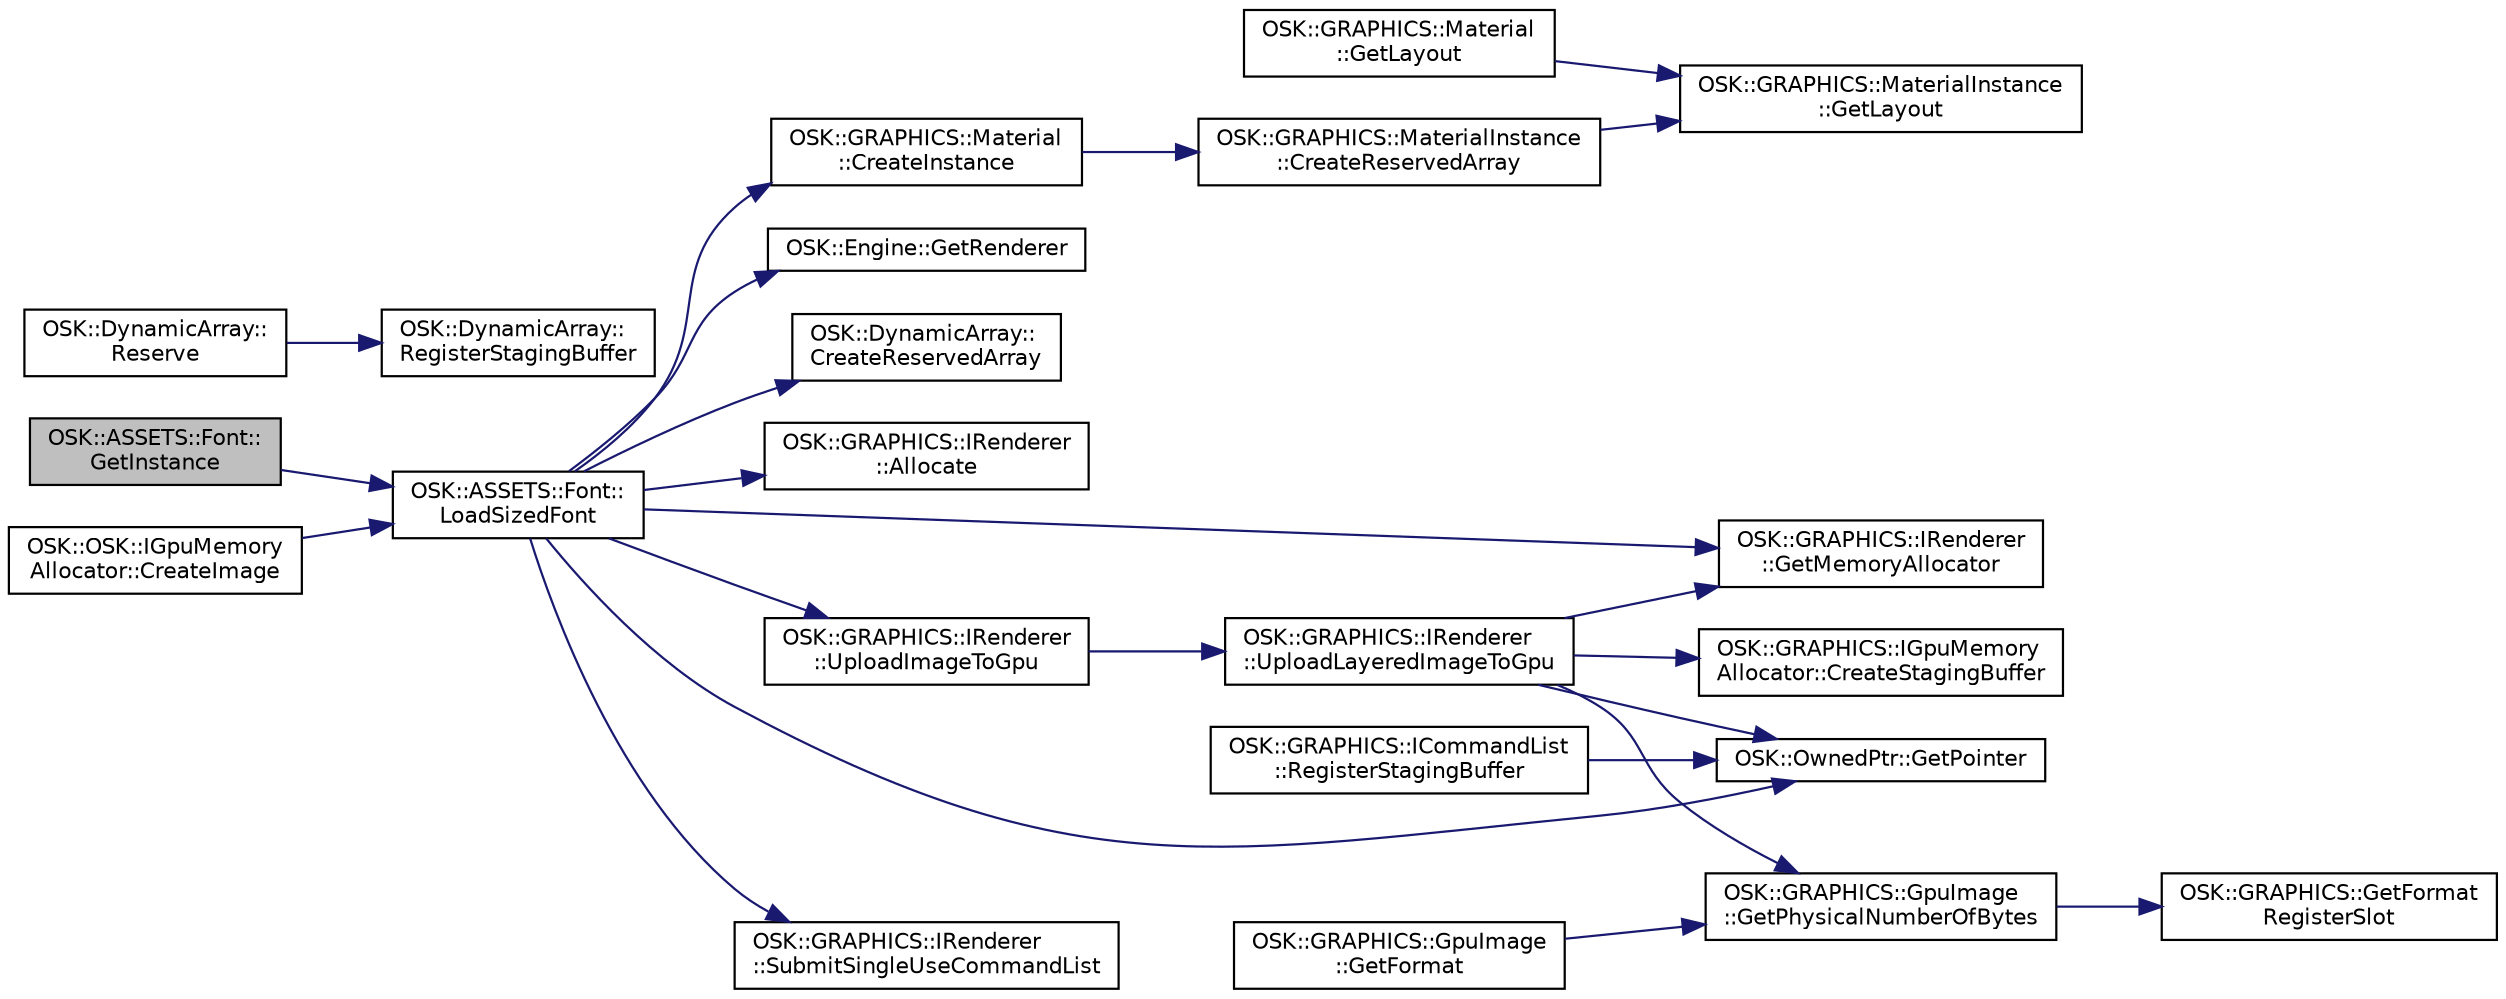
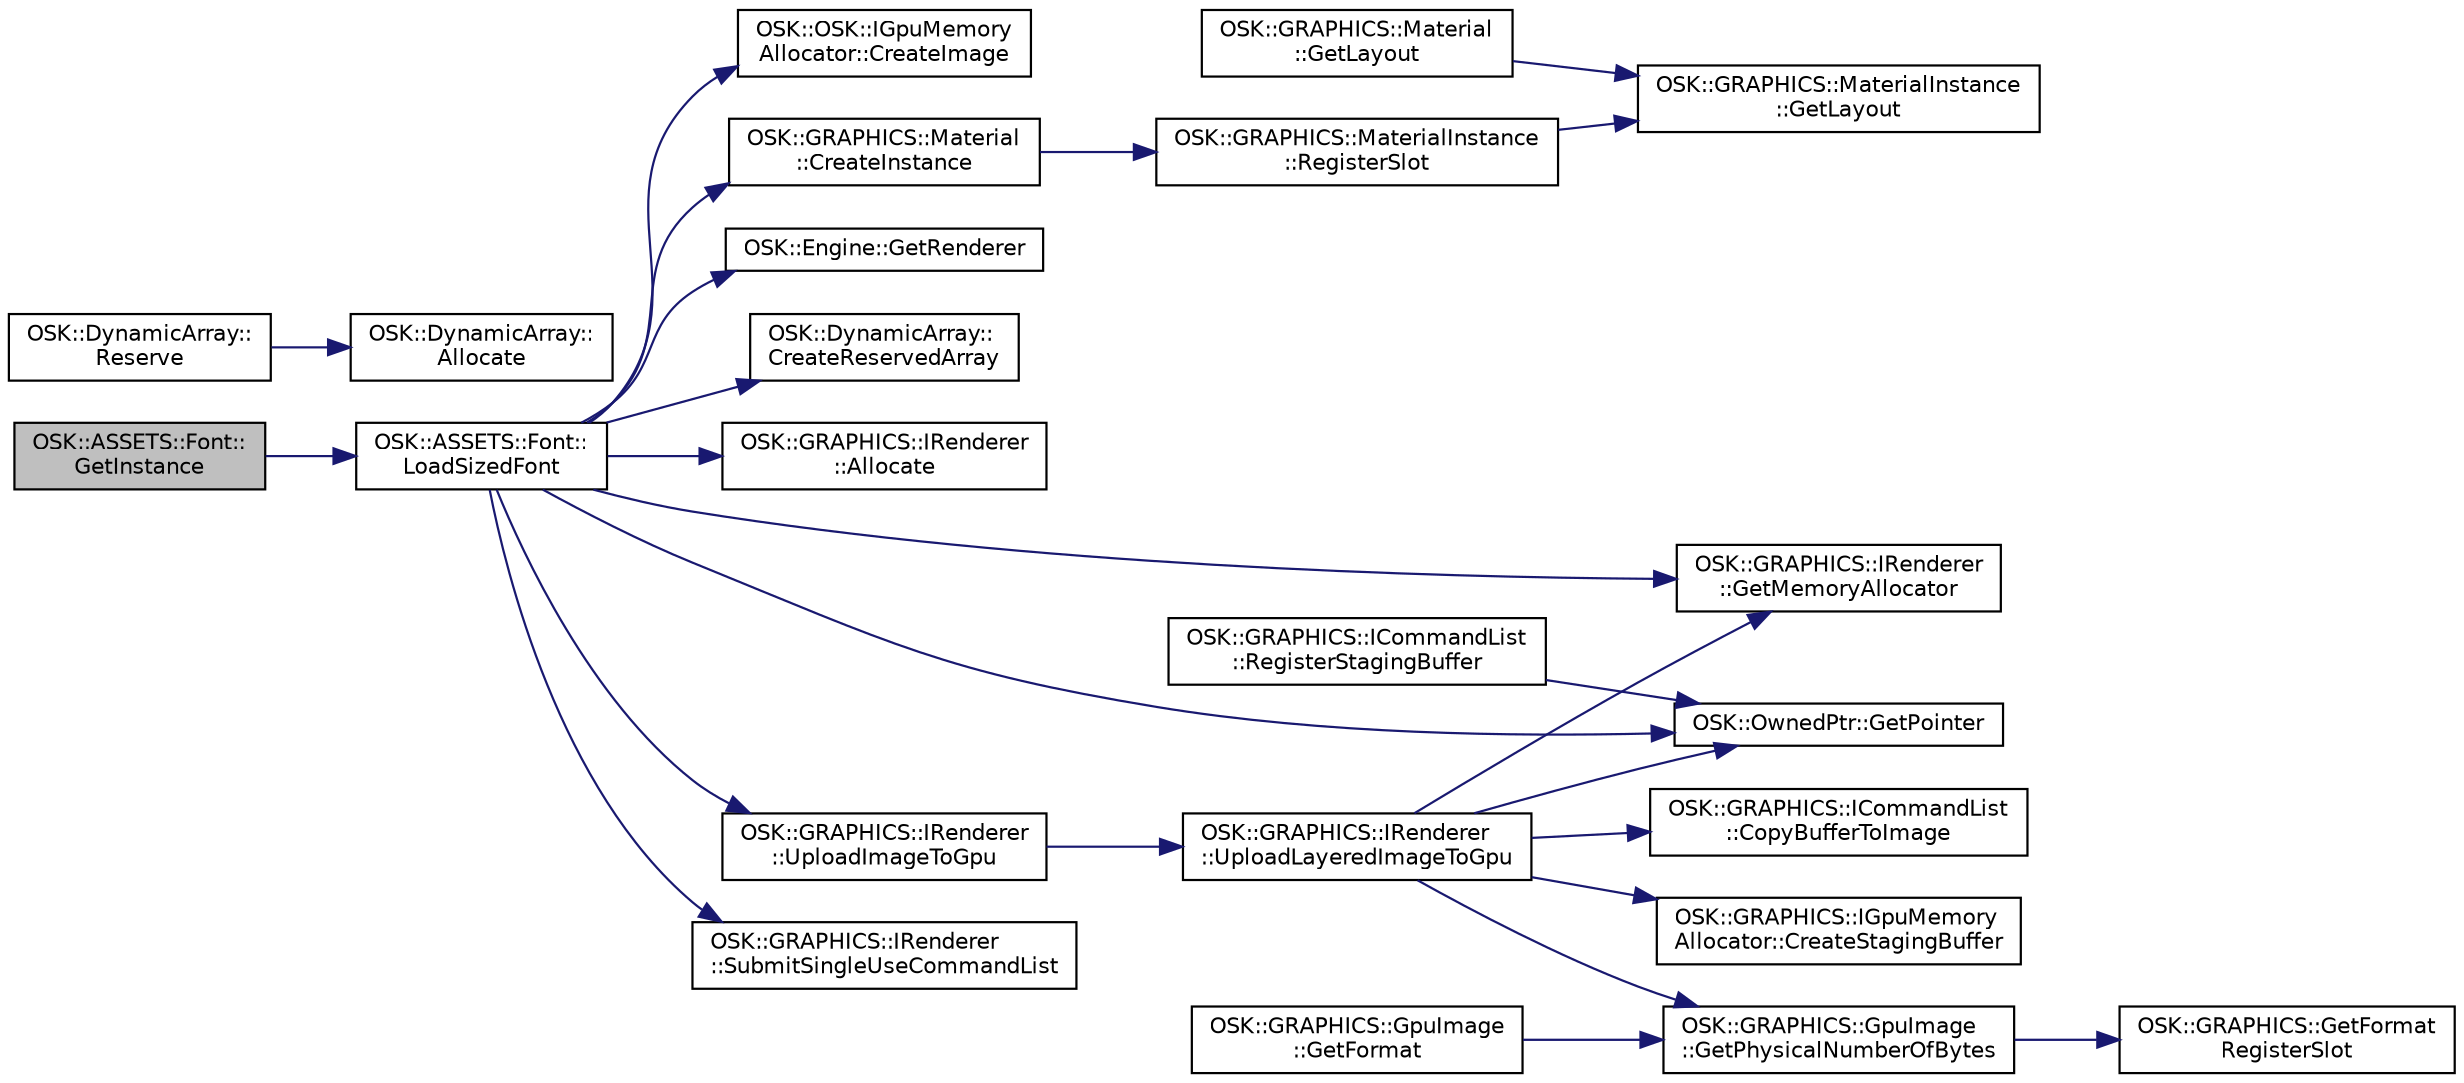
  digraph {
    rankdir=LR
    node [color=black fillcolor=white fontname=Helvetica fontsize=10 shape=record style=filled]
    edge [color=midnightblue fontname=Helvetica fontsize=10 labelfontname=Helvetica labelfontsize=10 style=solid]
    n1 [fillcolor=grey75 fontcolor=black height=0.2 label="OSK::ASSETS::Font::\lGetInstance" width=0.4]
    n2 [height=0.2 label="OSK::ASSETS::Font::\lLoadSizedFont" width=0.4]
    n3 [height=0.2 label="OSK::OSK::IGpuMemory\lAllocator::CreateImage" width=0.4]
    n4 [height=0.2 label="OSK::GRAPHICS::Material\l::CreateInstance" width=0.4]
    n5 [height=0.2 label="OSK::Engine::GetRenderer" width=0.4]
    n6 [height=0.2 label="OSK::DynamicArray::\lCreateReservedArray" width=0.4]
    n7 [height=0.2 label="OSK::GRAPHICS::IRenderer\l::Allocate" width=0.4]
    n8 [height=0.2 label="OSK::GRAPHICS::IRenderer\l::GetMemoryAllocator" width=0.4]
    n9 [height=0.2 label="OSK::OwnedPtr::GetPointer" width=0.4]
    n10 [height=0.2 label="OSK::GRAPHICS::IRenderer\l::SubmitSingleUseCommandList" width=0.4]
    n11 [height=0.2 label="OSK::GRAPHICS::IRenderer\l::UploadImageToGpu" width=0.4]
-   n12 [height=0.2 label="OSK::GRAPHICS::MaterialInstance\l::CreateReservedArray" width=0.4]
+   n12 [height=0.2 label="OSK::GRAPHICS::MaterialInstance\l::RegisterSlot" width=0.4]
    n13 [height=0.2 label="OSK::GRAPHICS::IRenderer\l::UploadLayeredImageToGpu" width=0.4]
    n14 [height=0.2 label="OSK::GRAPHICS::MaterialInstance\l::GetLayout" width=0.4]
    n15 [height=0.2 label="OSK::GRAPHICS::Material\l::GetLayout" width=0.4]
    n16 [height=0.2 label="OSK::DynamicArray::\lReserve" width=0.4]
-   n17 [height=0.2 label="OSK::DynamicArray::\lRegisterStagingBuffer" width=0.4]
+   n17 [height=0.2 label="OSK::DynamicArray::\lAllocate" width=0.4]
+   n18 [height=0.2 label="OSK::GRAPHICS::ICommandList\l::CopyBufferToImage" width=0.4]
    n19 [height=0.2 label="OSK::GRAPHICS::IGpuMemory\lAllocator::CreateStagingBuffer" width=0.4]
    n20 [height=0.2 label="OSK::GRAPHICS::GpuImage\l::GetPhysicalNumberOfBytes" width=0.4]
    n21 [height=0.2 label="OSK::GRAPHICS::GetFormat\lRegisterSlot" width=0.4]
    n22 [height=0.2 label="OSK::GRAPHICS::ICommandList\l::RegisterStagingBuffer" width=0.4]
    n23 [height=0.2 label="OSK::GRAPHICS::GpuImage\l::GetFormat" width=0.4]
    n1 -> n2
-   n3 -> n2
+   n2 -> n3
    n2 -> n4
    n2 -> n5
    n2 -> n6
    n2 -> n7
    n2 -> n8
    n2 -> n9
    n2 -> n10
    n2 -> n11
    n4 -> n12
    n11 -> n13
    n12 -> n14
    n13 -> n8
    n13 -> n9
+   n13 -> n18
    n13 -> n19
    n13 -> n20
    n15 -> n14
    n16 -> n17
    n20 -> n21
    n22 -> n9
    n23 -> n20
  }
